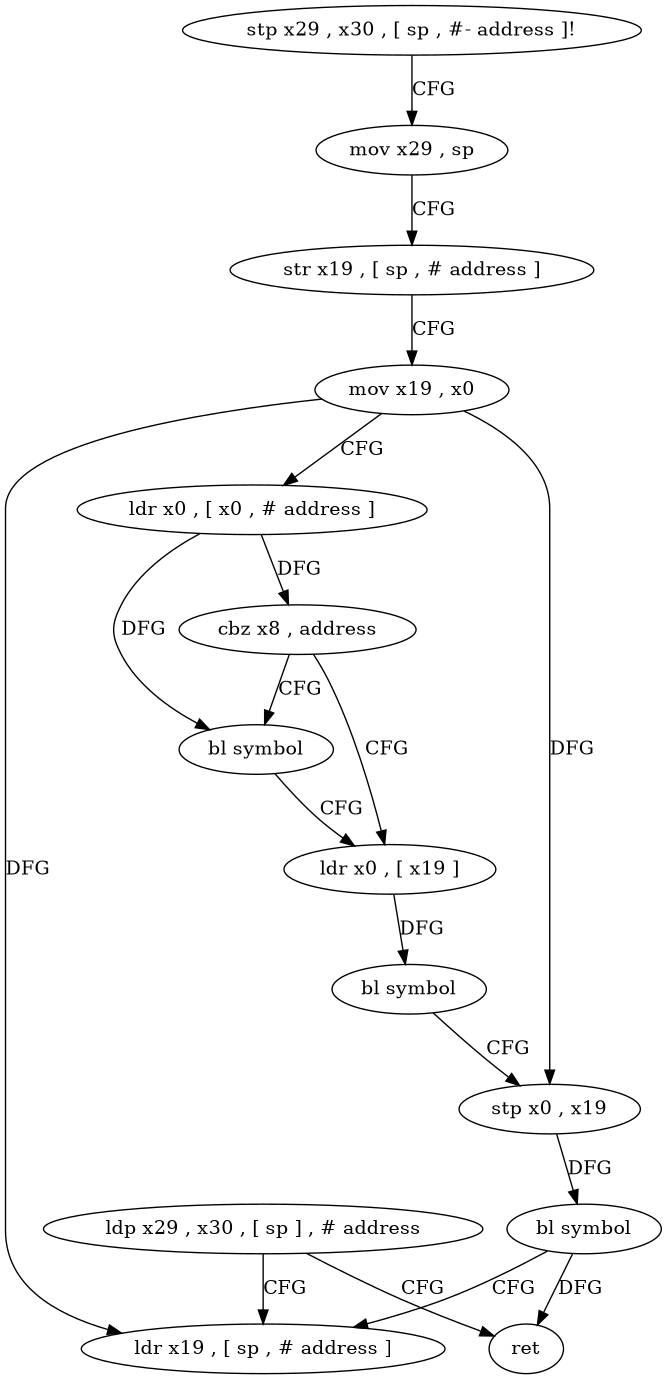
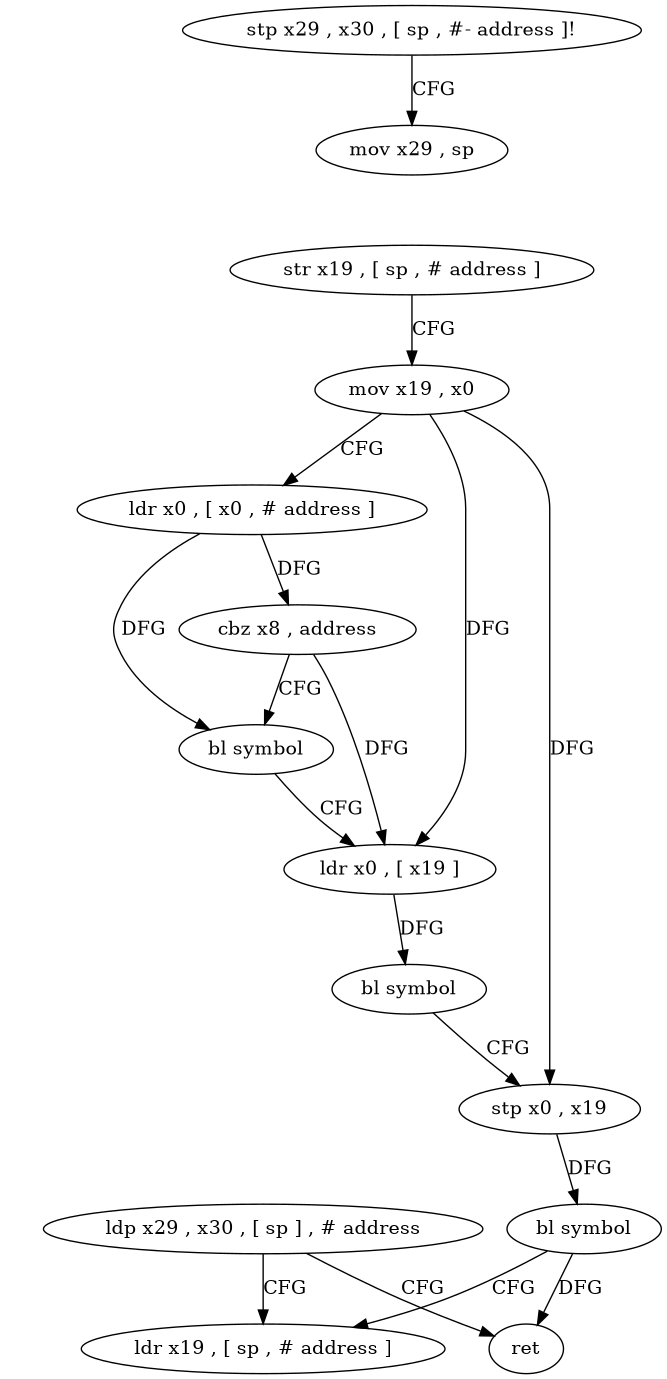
  digraph {
    n1 [label="stp x29 , x30 , [ sp , #- address ]!"]
    n2 [label="mov x29 , sp"]
    n3 [label="str x19 , [ sp , # address ]"]
    n4 [label="mov x19 , x0"]
    n5 [label="ldr x0 , [ x0 , # address ]"]
    n6 [label="ldr x0 , [ x19 ]"]
    n7 [label="stp x0 , x19"]
    n8 [label="cbz x8 , address"]
    n9 [label="bl symbol"]
    n10 [label="bl symbol"]
    n11 [label="bl symbol"]
    n12 [label="ldr x19 , [ sp , # address ]"]
    n13 [label=ret]
    n14 [label="ldp x29 , x30 , [ sp ] , # address"]
    n1 -> n2 [label=CFG]
-   n2 -> n3 [label=CFG]
    n3 -> n4 [label=CFG]
    n4 -> n5 [label=CFG]
-   n4 -> n12 [label=DFG]
+   n4 -> n6 [label=DFG]
    n4 -> n7 [label=DFG]
    n5 -> n8 [label=DFG]
    n5 -> n9 [label=DFG]
    n6 -> n10 [label=DFG]
    n7 -> n11 [label=DFG]
-   n8 -> n6 [label=CFG]
+   n8 -> n6 [label=DFG]
    n8 -> n9 [label=CFG]
    n9 -> n6 [label=CFG]
    n10 -> n7 [label=CFG]
    n11 -> n12 [label=CFG]
    n11 -> n13 [label=DFG]
    n14 -> n12 [label=CFG]
    n14 -> n13 [label=CFG]
  }
